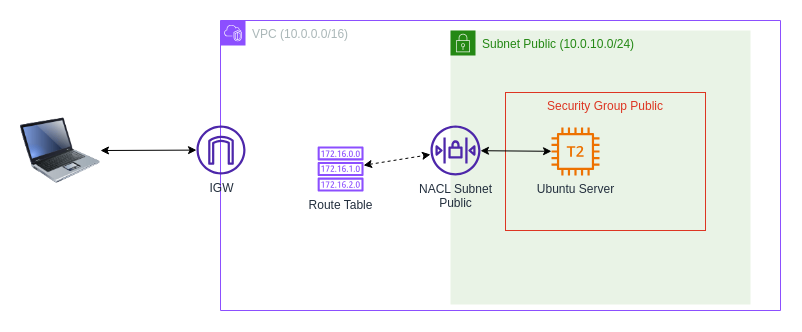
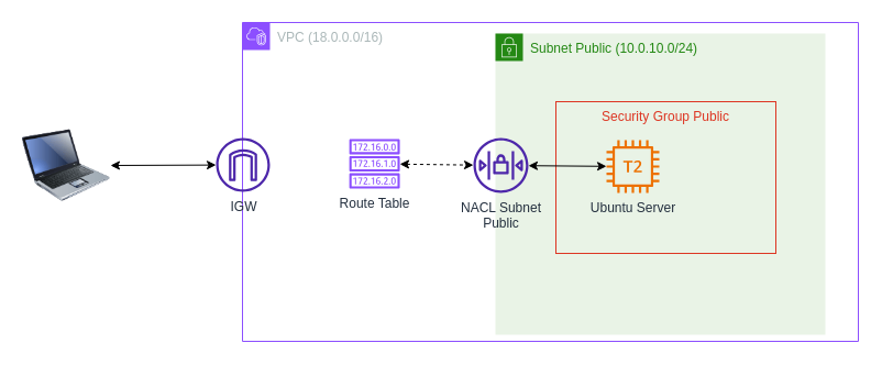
  <mxCell id="0" />
  <mxCell id="1" parent="0" />
  <mxCell id="2" value="Subnet Public (10.0.10.0/24)" style="points=[[0,0],[0.25,0],[0.5,0],[0.75,0],[1,0],[1,0.25],[1,0.5],[1,0.75],[1,1],[0.75,1],[0.5,1],[0.25,1],[0,1],[0,0.75],[0,0.5],[0,0.25]];outlineConnect=0;gradientColor=none;html=1;whiteSpace=wrap;fontSize=12;fontStyle=0;container=0;pointerEvents=0;collapsible=0;recursiveResize=0;shape=mxgraph.aws4.group;grIcon=mxgraph.aws4.group_security_group;grStroke=0;strokeColor=#248814;fillColor=#E9F3E6;verticalAlign=top;align=left;spacingLeft=30;fontColor=#248814;dashed=0;" parent="1" vertex="1"><mxGeometry x="450" y="30" width="300" height="274" as="geometry" /></mxCell>
  <mxCell id="3" value="Security Group Public" style="fillColor=none;strokeColor=#DD3522;verticalAlign=top;fontStyle=0;fontColor=#DD3522;" parent="1" vertex="1"><mxGeometry x="505" y="92" width="200" height="138" as="geometry" /></mxCell>
  <mxCell id="4" value="Ubuntu Server" style="sketch=0;outlineConnect=0;fontColor=#232F3E;gradientColor=none;fillColor=#ED7100;strokeColor=none;dashed=0;verticalLabelPosition=bottom;verticalAlign=top;align=center;html=1;fontSize=12;fontStyle=0;aspect=fixed;pointerEvents=1;shape=mxgraph.aws4.t2_instance;" parent="1" vertex="1"><mxGeometry x="551" y="127" width="48" height="48" as="geometry" /></mxCell>
- <mxCell id="5" value="VPC (10.0.0.0/16)" style="points=[[0,0],[0.25,0],[0.5,0],[0.75,0],[1,0],[1,0.25],[1,0.5],[1,0.75],[1,1],[0.75,1],[0.5,1],[0.25,1],[0,1],[0,0.75],[0,0.5],[0,0.25]];outlineConnect=0;gradientColor=none;html=1;whiteSpace=wrap;fontSize=12;fontStyle=0;container=1;pointerEvents=0;collapsible=0;recursiveResize=0;shape=mxgraph.aws4.group;grIcon=mxgraph.aws4.group_vpc2;strokeColor=#8C4FFF;fillColor=none;verticalAlign=top;align=left;spacingLeft=30;fontColor=#AAB7B8;dashed=0;" parent="1" vertex="1"><mxGeometry x="220" y="20" width="560" height="290" as="geometry" /></mxCell>
+ <mxCell id="5" value="VPC (18.0.0.0/16)" style="points=[[0,0],[0.25,0],[0.5,0],[0.75,0],[1,0],[1,0.25],[1,0.5],[1,0.75],[1,1],[0.75,1],[0.5,1],[0.25,1],[0,1],[0,0.75],[0,0.5],[0,0.25]];outlineConnect=0;gradientColor=none;html=1;whiteSpace=wrap;fontSize=12;fontStyle=0;container=1;pointerEvents=0;collapsible=0;recursiveResize=0;shape=mxgraph.aws4.group;grIcon=mxgraph.aws4.group_vpc2;strokeColor=#8C4FFF;fillColor=none;verticalAlign=top;align=left;spacingLeft=30;fontColor=#AAB7B8;dashed=0;" parent="1" vertex="1"><mxGeometry x="220" y="20" width="560" height="290" as="geometry" /></mxCell>
  <mxCell id="6" value="&lt;div&gt;NACL Subnet&lt;/div&gt;&lt;div&gt;Public&lt;/div&gt;" style="sketch=0;outlineConnect=0;fontColor=#232F3E;gradientColor=none;fillColor=#4D27AA;strokeColor=none;dashed=0;verticalLabelPosition=bottom;verticalAlign=top;align=center;html=1;fontSize=12;fontStyle=0;aspect=fixed;pointerEvents=1;shape=mxgraph.aws4.network_access_control_list;" parent="5" vertex="1"><mxGeometry x="210" y="105" width="50" height="50" as="geometry" /></mxCell>
  <mxCell id="7" value="IGW" style="sketch=0;outlineConnect=0;fontColor=#232F3E;gradientColor=none;fillColor=#4D27AA;strokeColor=none;dashed=0;verticalLabelPosition=bottom;verticalAlign=top;align=center;html=1;fontSize=12;fontStyle=0;aspect=fixed;pointerEvents=1;shape=mxgraph.aws4.internet_gateway;" parent="5" vertex="1"><mxGeometry x="-24" y="105" width="49" height="49" as="geometry" /></mxCell>
- <mxCell id="8" value="Route Table" style="sketch=0;outlineConnect=0;fontColor=#232F3E;gradientColor=none;fillColor=#8C4FFF;strokeColor=none;dashed=0;verticalLabelPosition=bottom;verticalAlign=top;align=center;html=1;fontSize=12;fontStyle=0;aspect=fixed;pointerEvents=1;shape=mxgraph.aws4.route_table;" vertex="1" parent="5"><mxGeometry x="97" y="126" width="46.19" height="45" as="geometry" /></mxCell>
+ <mxCell id="8" value="Route Table" style="sketch=0;outlineConnect=0;fontColor=#232F3E;gradientColor=none;fillColor=#8C4FFF;strokeColor=none;dashed=0;verticalLabelPosition=bottom;verticalAlign=top;align=center;html=1;fontSize=12;fontStyle=0;aspect=fixed;pointerEvents=1;shape=mxgraph.aws4.route_table;" vertex="1" parent="5"><mxGeometry x="97" y="106" width="46.19" height="45" as="geometry" /></mxCell>
  <mxCell id="9" value="" style="endArrow=classic;startArrow=classic;html=1;rounded=0;dashed=1;" edge="1" parent="5" source="8" target="6"><mxGeometry width="50" height="50" relative="1" as="geometry"><mxPoint x="160" y="210" as="sourcePoint" /><mxPoint x="210" y="160" as="targetPoint" /></mxGeometry></mxCell>
  <mxCell id="10" style="edgeStyle=orthogonalEdgeStyle;rounded=0;orthogonalLoop=1;jettySize=auto;html=1;exitX=0.5;exitY=1;exitDx=0;exitDy=0;" parent="1" source="3" target="3" edge="1"><mxGeometry relative="1" as="geometry" /></mxCell>
  <mxCell id="11" value="" style="image;html=1;image=img/lib/clip_art/computers/Laptop_128x128.png" vertex="1" parent="1"><mxGeometry x="20" y="110" width="80" height="80" as="geometry" /></mxCell>
  <mxCell id="12" value="" style="endArrow=classic;startArrow=classic;html=1;rounded=0;exitX=1;exitY=0.5;exitDx=0;exitDy=0;" edge="1" parent="1" source="11" target="7"><mxGeometry width="50" height="50" relative="1" as="geometry"><mxPoint x="380" y="230" as="sourcePoint" /><mxPoint x="430" y="180" as="targetPoint" /></mxGeometry></mxCell>
  <mxCell id="13" value="" style="endArrow=classic;startArrow=classic;html=1;rounded=0;" edge="1" parent="1" source="6" target="4"><mxGeometry width="50" height="50" relative="1" as="geometry"><mxPoint x="380" y="230" as="sourcePoint" /><mxPoint x="430" y="180" as="targetPoint" /></mxGeometry></mxCell>
